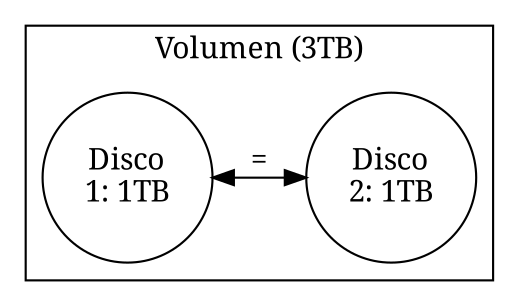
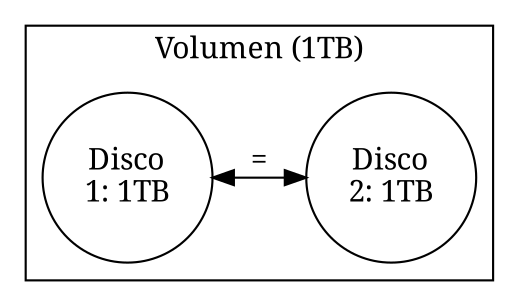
  digraph {
    rankdir=LR
    fontname="Noto Serif"
    node [shape=circle fontname="Noto Serif"]
    n1 [label="Disco\n1: 1TB"]
    n2 [label="Disco\n2: 1TB"]
    subgraph cluster_1 {
-     label="Volumen (3TB)"
+     label="Volumen (1TB)"
      n1
      n2
    }
    n1 -> n2 [dir=both label="=" fontname="Noto Serif"]
  }
